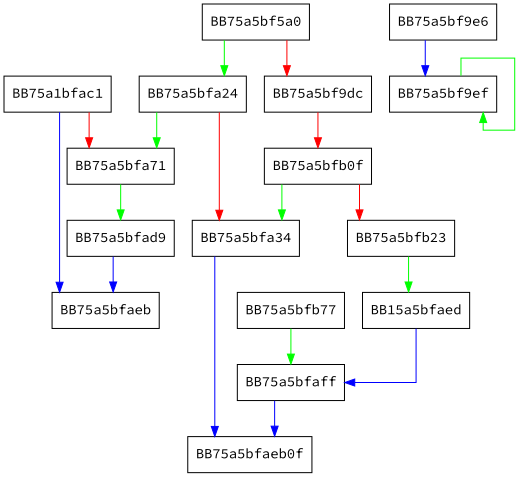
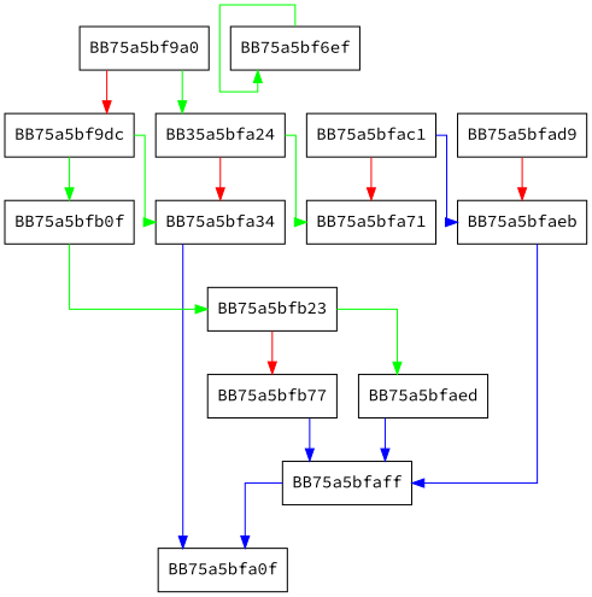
  digraph {
    fontname="Source Code Pro"
    splines=ortho
    node [fontname="Source Code Pro" shape=box]
    edge [color=blue fontname="Source Code Pro"]
-   BB75a5bf9a0 [label=BB75a5bf5a0]
-   BB75a5bfa24
+   BB75a5bf9a0
+   BB75a5bfa24 [label=BB35a5bfa24]
    BB75a5bf9dc
    BB75a5bfa71
    BB75a5bfa34
    BB75a5bfb0f
    BB75a5bfad9
-   BB75a5bfa0f [label=BB75a5bfaeb0f]
+   BB75a5bfa0f
    BB75a5bfb23
-   BB75a5bf9e6
-   BB75a5bf9ef
-   BB75a5bfaed [label=BB15a5bfaed]
+   BB75a5bf9ef [label=BB75a5bf6ef]
+   BB75a5bfaed
    BB75a5bfb77
    BB75a5bfaeb
-   BB75a5bfac1 [label=BB75a1bfac1]
+   BB75a5bfac1
    BB75a5bfaff
    BB75a5bf9a0 -> BB75a5bfa24 [color=green]
    BB75a5bf9a0 -> BB75a5bf9dc [color=red]
    BB75a5bfa24 -> BB75a5bfa71 [color=green]
    BB75a5bfa24 -> BB75a5bfa34 [color=red]
-   BB75a5bf9dc -> BB75a5bfb0f [color=red]
-   BB75a5bfa71 -> BB75a5bfad9 [color=green]
+   BB75a5bf9dc -> BB75a5bfb0f [color=green]
    BB75a5bfa34 -> BB75a5bfa0f
-   BB75a5bfb0f -> BB75a5bfa34 [color=green]
-   BB75a5bfb0f -> BB75a5bfb23 [color=red]
-   BB75a5bfad9 -> BB75a5bfaeb
+   BB75a5bf9dc -> BB75a5bfa34 [color=green]
+   BB75a5bfb0f -> BB75a5bfb23 [color=green]
+   BB75a5bfad9 -> BB75a5bfaeb [color=red]
    BB75a5bfb23 -> BB75a5bfaed [color=green]
-   BB75a5bf9e6 -> BB75a5bf9ef
+   BB75a5bfb23 -> BB75a5bfb77 [color=red]
    BB75a5bf9ef -> BB75a5bf9ef [color=green]
    BB75a5bfaed -> BB75a5bfaff
-   BB75a5bfb77 -> BB75a5bfaff [color=green]
+   BB75a5bfb77 -> BB75a5bfaff
+   BB75a5bfaeb -> BB75a5bfaff
    BB75a5bfac1 -> BB75a5bfa71 [color=red]
    BB75a5bfac1 -> BB75a5bfaeb
    BB75a5bfaff -> BB75a5bfa0f
  }
